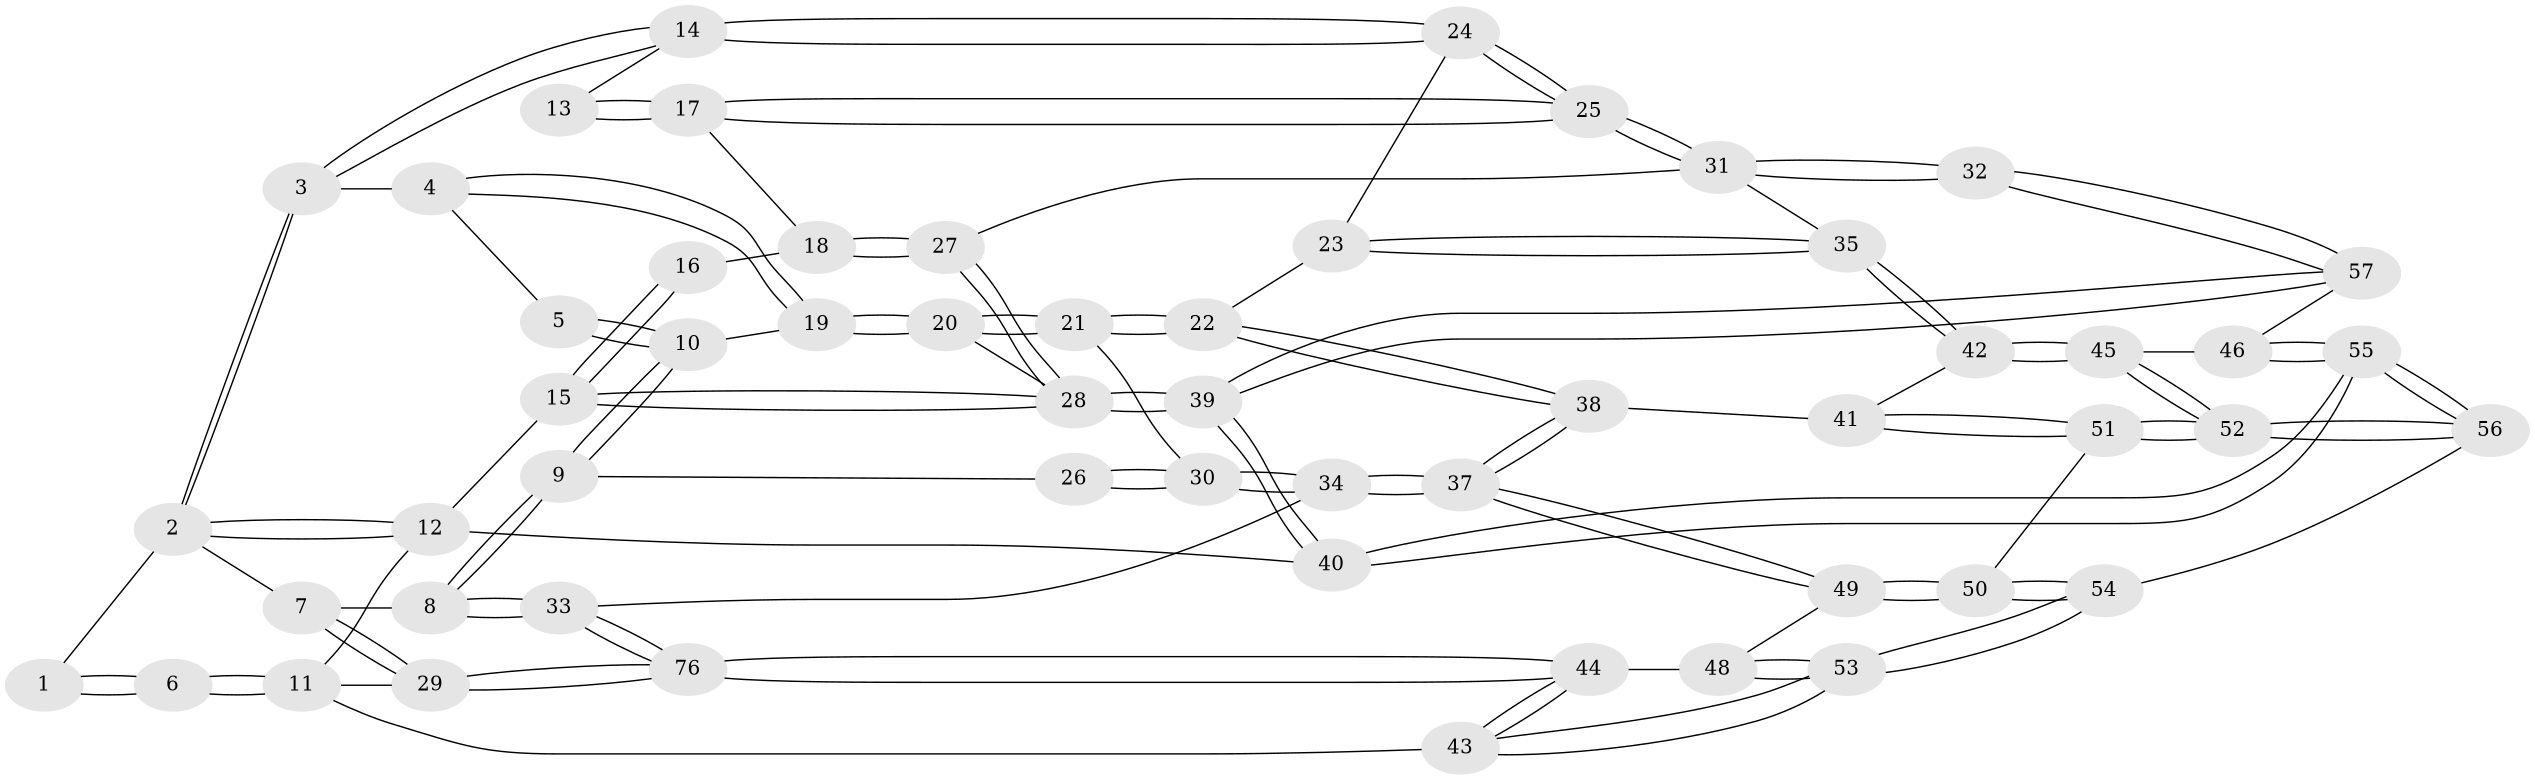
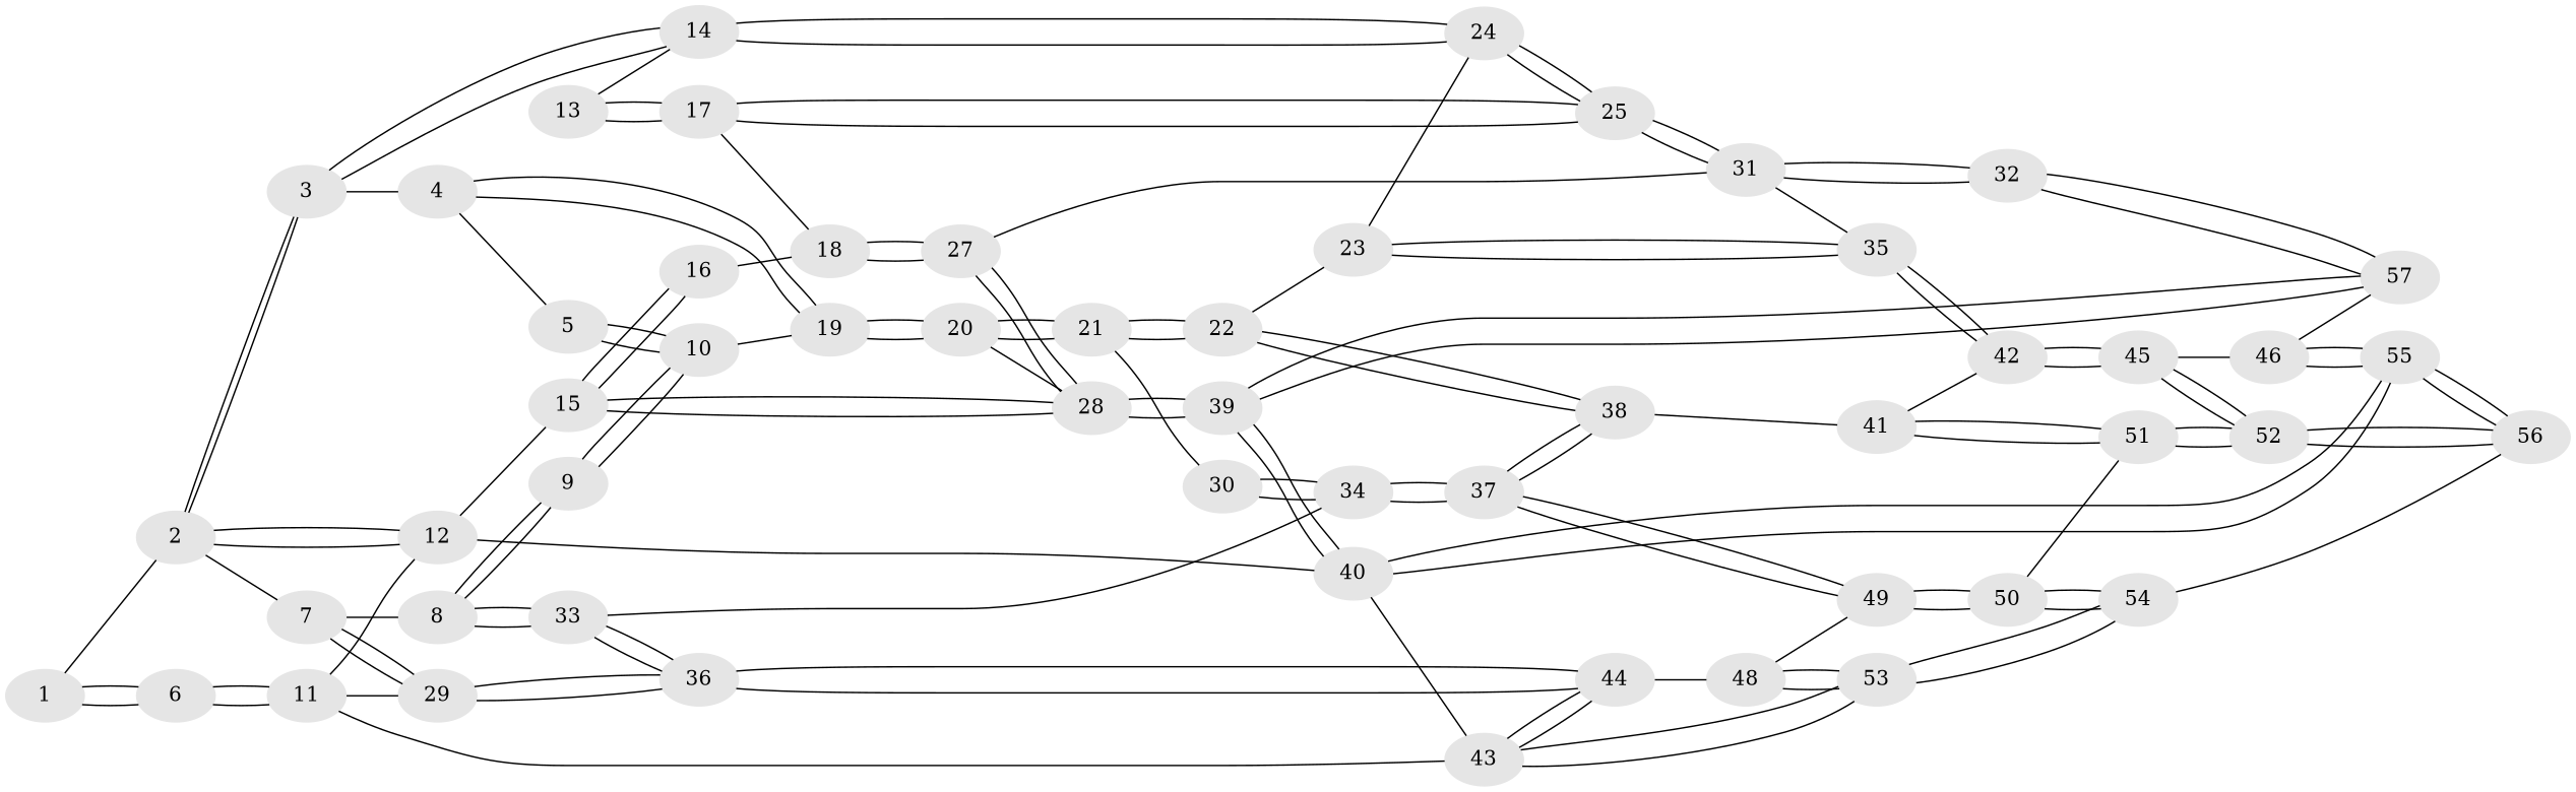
  graph {
    rankdir=LR
    node [color=gray90 style=filled]
    1
    2
    6
    3
    12
    7
    11
    4
    14
    15
    40
    5
    19
    24
    10
    20
    8
    29
    43
    9
    33
-   36 [label=76]
-   26
+   36
    34
    30
    44
    53
    16
    28
    55
    13
    17
    18
    25
    39
    27
    31
    21
    22
    23
    38
    35
    41
    42
    32
    n46 [label=57]
    37
    49
    45
    48
    50
    51
    56
    52
    46
    54
    1 -- 2
    1 -- 6
    1 -- 6
    2 -- 3
    2 -- 3
    2 -- 12
    2 -- 12
    2 -- 7
    6 -- 11
    6 -- 11
    3 -- 4
    3 -- 14
    3 -- 14
    12 -- 15
    12 -- 40
    7 -- 8
    7 -- 29
    7 -- 29
    11 -- 12
    11 -- 29
    11 -- 43
    4 -- 5
    4 -- 19
    4 -- 19
    14 -- 24
    14 -- 24
    15 -- 16
    15 -- 16
    15 -- 28
    15 -- 28
+   40 -- 43
    40 -- 55
    40 -- 55
    5 -- 10
    5 -- 10
    19 -- 20
    19 -- 20
    24 -- 25
    24 -- 25
    10 -- 19
    20 -- 28
    20 -- 21
    20 -- 21
    8 -- 9
    8 -- 9
    8 -- 33
    8 -- 33
    29 -- 36
    29 -- 36
    43 -- 44
    43 -- 44
    43 -- 53
    43 -- 53
    9 -- 10
    9 -- 10
-   9 -- 26
    33 -- 36
    33 -- 36
    33 -- 34
    36 -- 44
    36 -- 44
-   26 -- 30
-   26 -- 30
    34 -- 37
    34 -- 37
    30 -- 34
    30 -- 34
    44 -- 48
    53 -- 54
    53 -- 54
    16 -- 18
    28 -- 39
    28 -- 39
    55 -- 56
    55 -- 56
    13 -- 14
    13 -- 17
    13 -- 17
    17 -- 18
    17 -- 25
    17 -- 25
    18 -- 27
    18 -- 27
    25 -- 31
    25 -- 31
    39 -- 40
    39 -- 40
    39 -- n46
    39 -- n46
    27 -- 28
    27 -- 28
    27 -- 31
    31 -- 35
    31 -- 32
    31 -- 32
    21 -- 30
    21 -- 22
    21 -- 22
    22 -- 23
    22 -- 38
    22 -- 38
    23 -- 24
    23 -- 35
    23 -- 35
    38 -- 41
    35 -- 42
    35 -- 42
    41 -- 42
    41 -- 51
    41 -- 51
    42 -- 45
    42 -- 45
    32 -- n46
    32 -- n46
    37 -- 38
    37 -- 38
    37 -- 49
    37 -- 49
    49 -- 50
    49 -- 50
    45 -- 52
    45 -- 52
    45 -- 46
    48 -- 53
    48 -- 53
    48 -- 49
    50 -- 51
    50 -- 54
    50 -- 54
    51 -- 52
    51 -- 52
    52 -- 56
    52 -- 56
    46 -- 55
    46 -- 55
    46 -- n46
    54 -- 56
  }
